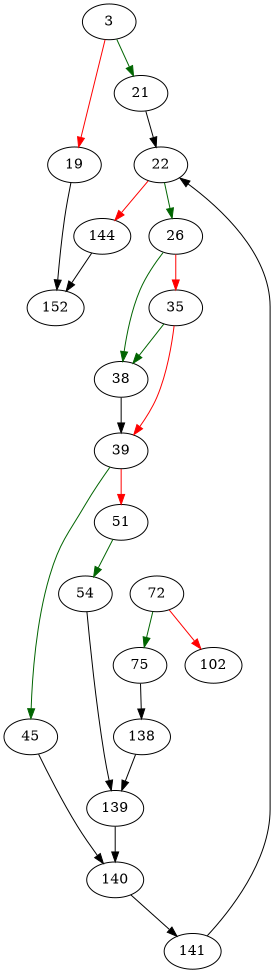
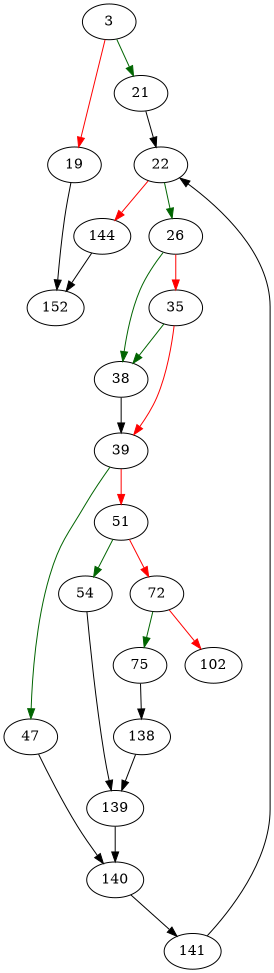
  strict digraph {
    3 [entry=true]
    19
    21
    152
    22
    26
    144
    38
    35
    39
-   45
+   45 [label=47]
    51
    140
    54
    72
    141
    139
    75
    102
    138
    3 -> 19 [color=red cond=true]
    3 -> 21 [color=darkgreen cond=false]
    19 -> 152
    21 -> 22
    22 -> 26 [color=darkgreen cond=true]
    22 -> 144 [color=red cond=false]
    26 -> 38 [color=darkgreen cond=true]
    26 -> 35 [color=red cond=false]
    144 -> 152
    38 -> 39
    35 -> 38 [color=darkgreen cond=true]
    35 -> 39 [color=red cond=false]
    39 -> 45 [color=darkgreen cond=true]
    39 -> 51 [color=red cond=false]
    45 -> 140
    51 -> 54 [color=darkgreen cond=true]
+   51 -> 72 [color=red cond=false]
    140 -> 141
    54 -> 139
    72 -> 75 [color=darkgreen cond=true]
    72 -> 102 [color=red cond=false]
    141 -> 22
    139 -> 140
    75 -> 138
    138 -> 139
  }
